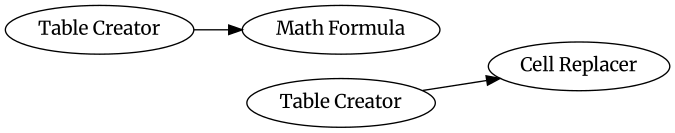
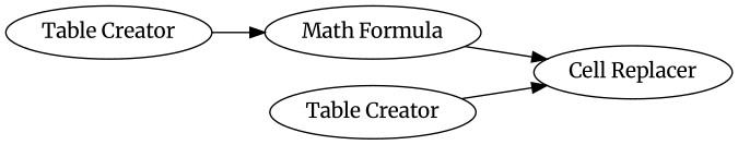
  digraph {
    rankdir=LR
    fontname=Merriweather
    node [fontname=Merriweather]
    edge [fontname=Merriweather]
    n1 [label="Table Creator"]
    n2 [label="Math Formula"]
    n3 [label="Cell Replacer"]
    n4 [label="Table Creator"]
    n1 -> n2
+   n2 -> n3
    n4 -> n3
  }
